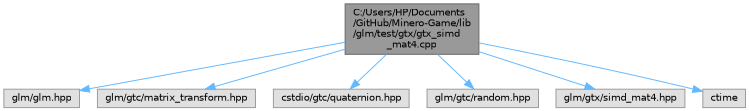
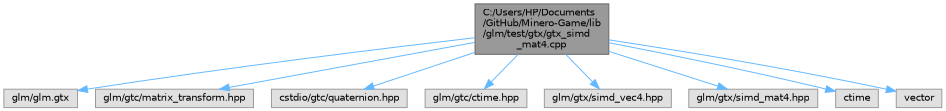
  digraph {
    node [color=grey60 fillcolor="#E0E0E0" fontname=Helvetica fontsize=10 shape=box style=filled]
    edge [color=steelblue1 fontname=Helvetica fontsize=10 labelfontname=Helvetica labelfontsize=10 style=solid]
    n1 [color=gray40 fillcolor=grey60 fontcolor=black height=0.2 label="C:/Users/HP/Documents\l/GitHub/Minero-Game/lib\l/glm/test/gtx/gtx_simd\l_mat4.cpp" width=0.4]
-   n2 [height=0.2 label="glm/glm.hpp" width=0.4]
+   n2 [height=0.2 label="glm/glm.gtx" width=0.4]
    n3 [height=0.2 label="glm/gtc/matrix_transform.hpp" width=0.4]
    n4 [height=0.2 label="cstdio/gtc/quaternion.hpp" width=0.4]
-   n5 [height=0.2 label="glm/gtc/random.hpp" width=0.4]
+   n5 [height=0.2 label="glm/gtc/ctime.hpp" width=0.4]
+   n6 [height=0.2 label="glm/gtx/simd_vec4.hpp" width=0.4]
    n7 [height=0.2 label="glm/gtx/simd_mat4.hpp" width=0.4]
    n8 [height=0.2 label=ctime width=0.4]
+   n9 [height=0.2 label=vector width=0.4]
    n1 -> n2
    n1 -> n3
    n1 -> n4
    n1 -> n5
+   n1 -> n6
    n1 -> n7
    n1 -> n8
+   n1 -> n9
  }
